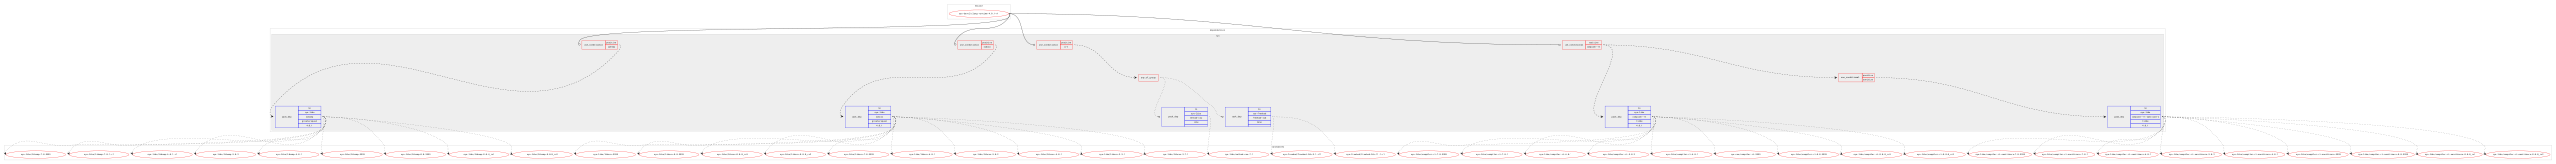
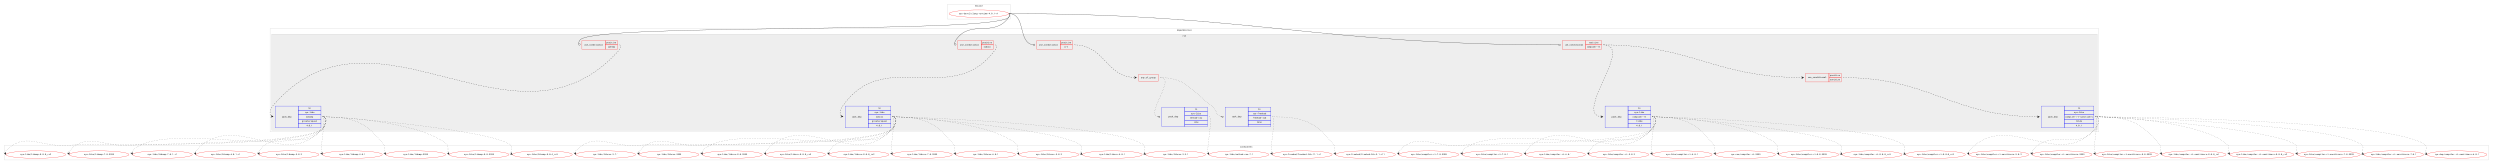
  digraph {
    compound=true
    concentrate=true
    fontname="Roboto Mono"
    fontsize=10
    newrank=true
    rankdir=TB
    ranksep=1.5
    node [color=red fontname="Roboto Mono" fontsize=10]
    edge [arrowhead=vee fontname="Roboto Mono" headport=w style=dotted tailport=e weight=100]
    n1 [label="sys-devel/clang-runtime-4.0.1-r1" width=4]
    n2 [color=blue label=<<TABLE BORDER="0" CELLBORDER="1" CELLSPACING="0" CELLPADDING="4" WIDTH="220"><TR><TD ROWSPAN="6" CELLPADDING="30">pack_dep</TD></TR><TR><TD WIDTH="110">no</TD></TR><TR><TD>sys-libs</TD></TR><TR><TD>compiler-rt</TD></TR><TR><TD>tilde</TD></TR><TR><TD>4.0.1</TD></TR></TABLE>> shape=none]
    n3 [color=blue label=<<TABLE BORDER="0" CELLBORDER="1" CELLSPACING="0" CELLPADDING="4" WIDTH="220"><TR><TD ROWSPAN="6" CELLPADDING="30">pack_dep</TD></TR><TR><TD WIDTH="110">no</TD></TR><TR><TD>sys-libs</TD></TR><TR><TD>compiler-rt-sanitizers</TD></TR><TR><TD>tilde</TD></TR><TR><TD>4.0.1</TD></TR></TABLE>> shape=none]
    n4 [label=<<TABLE BORDER="0" CELLBORDER="1" CELLSPACING="0" CELLPADDING="4"><TR><TD ROWSPAN="3" CELLPADDING="10">use_conditional</TD></TR><TR><TD>positive</TD></TR><TR><TD>sanitize</TD></TR></TABLE>> shape=none]
    n5 [label=<<TABLE BORDER="0" CELLBORDER="1" CELLSPACING="0" CELLPADDING="4"><TR><TD ROWSPAN="3" CELLPADDING="10">use_conditional</TD></TR><TR><TD>positive</TD></TR><TR><TD>compiler-rt</TD></TR></TABLE>> shape=none]
    n6 [color=blue label=<<TABLE BORDER="0" CELLBORDER="1" CELLSPACING="0" CELLPADDING="4" WIDTH="220"><TR><TD ROWSPAN="6" CELLPADDING="30">pack_dep</TD></TR><TR><TD WIDTH="110">no</TD></TR><TR><TD>sys-libs</TD></TR><TR><TD>netbsd-csu</TD></TR><TR><TD>none</TD></TR><TR><TD></TD></TR></TABLE>> shape=none]
    n7 [color=blue label=<<TABLE BORDER="0" CELLBORDER="1" CELLSPACING="0" CELLPADDING="4" WIDTH="220"><TR><TD ROWSPAN="6" CELLPADDING="30">pack_dep</TD></TR><TR><TD WIDTH="110">no</TD></TR><TR><TD>sys-freebsd</TD></TR><TR><TD>freebsd-lib</TD></TR><TR><TD>none</TD></TR><TR><TD></TD></TR></TABLE>> shape=none]
    n8 [label=<<TABLE BORDER="0" CELLBORDER="1" CELLSPACING="0" CELLPADDING="4"><TR><TD CELLPADDING="10">any_of_group</TD></TR></TABLE>> shape=none]
    n9 [label=<<TABLE BORDER="0" CELLBORDER="1" CELLSPACING="0" CELLPADDING="4"><TR><TD ROWSPAN="3" CELLPADDING="10">use_conditional</TD></TR><TR><TD>positive</TD></TR><TR><TD>crt</TD></TR></TABLE>> shape=none]
    n10 [color=blue label=<<TABLE BORDER="0" CELLBORDER="1" CELLSPACING="0" CELLPADDING="4" WIDTH="220"><TR><TD ROWSPAN="6" CELLPADDING="30">pack_dep</TD></TR><TR><TD WIDTH="110">no</TD></TR><TR><TD>sys-libs</TD></TR><TR><TD>libcxx</TD></TR><TR><TD>greaterequal</TD></TR><TR><TD>4.0.1</TD></TR></TABLE>> shape=none]
    n11 [label=<<TABLE BORDER="0" CELLBORDER="1" CELLSPACING="0" CELLPADDING="4"><TR><TD ROWSPAN="3" CELLPADDING="10">use_conditional</TD></TR><TR><TD>positive</TD></TR><TR><TD>libcxx</TD></TR></TABLE>> shape=none]
    n12 [color=blue label=<<TABLE BORDER="0" CELLBORDER="1" CELLSPACING="0" CELLPADDING="4" WIDTH="220"><TR><TD ROWSPAN="6" CELLPADDING="30">pack_dep</TD></TR><TR><TD WIDTH="110">no</TD></TR><TR><TD>sys-libs</TD></TR><TR><TD>libomp</TD></TR><TR><TD>greaterequal</TD></TR><TR><TD>4.0.1</TD></TR></TABLE>> shape=none]
    n13 [label=<<TABLE BORDER="0" CELLBORDER="1" CELLSPACING="0" CELLPADDING="4"><TR><TD ROWSPAN="3" CELLPADDING="10">use_conditional</TD></TR><TR><TD>positive</TD></TR><TR><TD>openmp</TD></TR></TABLE>> shape=none]
    n14 [label="sys-libs/compiler-rt-4.0.1" width=4]
    n15 [label="sys-libs/compiler-rt-5.0.2" width=4]
    n16 [label="sys-libs/compiler-rt-6.0.1" width=4]
    n17 [label="sys-libs/compiler-rt-7.0.1" width=4]
    n18 [label="sys-libs/compiler-rt-7.0.9999" width=4]
    n19 [label="sys-libs/compiler-rt-8.0.0_rc2" width=4]
    n20 [label="sys-libs/compiler-rt-8.0.0_rc3" width=4]
    n21 [label="sys-libs/compiler-rt-8.0.9999" width=4]
    n22 [label="sys-csu/compiler-rt-9999" width=4]
-   n23 [label="sys-libs/compiler-rt-sanitizers-4.0.1" width=4]
    n24 [label="sys-libs/compiler-rt-sanitizers-5.0.2" width=4]
-   n25 [label="sys-libs/compiler-rt-sanitizers-6.0.1" width=4]
+   n25 [label="sys-dep/compiler-rt-sanitizers-6.0.1" width=4]
    n26 [label="sys-libs/compiler-rt-sanitizers-7.0.1" width=4]
    n27 [label="sys-libs/compiler-rt-sanitizers-7.0.9999" width=4]
    n28 [label="sys-libs/compiler-rt-sanitizers-8.0.0_rc2" width=4]
    n29 [label="sys-libs/compiler-rt-sanitizers-8.0.0_rc3" width=4]
    n30 [label="sys-libs/compiler-rt-sanitizers-8.0.9999" width=4]
    n31 [label="sys-libs/compiler-rt-sanitizers-9999" width=4]
    n32 [label="sys-libs/netbsd-csu-7.1" width=4]
    n33 [label="sys-freebsd/freebsd-lib-11.1-r1" width=4]
    n34 [label="sys-freebsd/freebsd-lib-9.1-r11" width=4]
    n35 [label="sys-libs/libcxx-3.7.1" width=4]
    n36 [label="sys-libs/libcxx-3.9.1" width=4]
    n37 [label="sys-libs/libcxx-4.0.1" width=4]
    n38 [label="sys-libs/libcxx-5.0.2" width=4]
    n39 [label="sys-libs/libcxx-6.0.1" width=4]
    n40 [label="sys-libs/libcxx-7.0.9999" width=4]
    n41 [label="sys-libs/libcxx-8.0.0_rc2" width=4]
    n42 [label="sys-libs/libcxx-8.0.0_rc3" width=4]
    n43 [label="sys-libs/libcxx-8.0.9999" width=4]
    n44 [label="sys-libs/libcxx-9999" width=4]
    n45 [label="sys-libs/libomp-4.0.1" width=4]
    n46 [label="sys-libs/libomp-5.0.2" width=4]
    n47 [label="sys-libs/libomp-6.0.1-r1" width=4]
    n48 [label="sys-libs/libomp-7.0.1-r1" width=4]
    n49 [label="sys-libs/libomp-7.0.9999" width=4]
    n50 [label="sys-libs/libomp-8.0.0_rc2" width=4]
    n51 [label="sys-libs/libomp-8.0.4_rc3" width=4]
    n52 [label="sys-libs/libomp-8.0.9999" width=4]
    n53 [label="sys-libs/libomp-9999" width=4]
    subgraph cluster_1 {
      color=gray
      label=<<i>ebuild</i>>
      rank=same
      n1
    }
    subgraph cluster_2 {
      color=gray
      label=<<i>dependencies</i>>
      subgraph cluster_3 {
        color=gray
        fillcolor="#eeeeee"
        label=<<i>compile</i>>
        style=filled
      }
      subgraph cluster_4 {
        color=gray
        fillcolor="#eeeeee"
        label=<<i>compile and run</i>>
        style=filled
      }
      subgraph cluster_5 {
        color=gray
        fillcolor="#eeeeee"
        label=<<i>run</i>>
        style=filled
        subgraph sub_6 {
          color=gray
          fillcolor="#eeeeee"
          label=<<i>run</i>>
          style=filled
          n5
          subgraph sub_7 {
            color=gray
            fillcolor="#eeeeee"
            label=<<i>run</i>>
            style=filled
            n2
          }
          subgraph sub_8 {
            color=gray
            fillcolor="#eeeeee"
            label=<<i>run</i>>
            style=filled
            n4
            subgraph sub_9 {
              color=gray
              fillcolor="#eeeeee"
              label=<<i>run</i>>
              style=filled
              n3
            }
          }
        }
        subgraph sub_10 {
          color=gray
          fillcolor="#eeeeee"
          label=<<i>run</i>>
          style=filled
          n9
          subgraph sub_11 {
            color=gray
            fillcolor="#eeeeee"
            label=<<i>run</i>>
            style=filled
            n8
            subgraph sub_12 {
              color=gray
              fillcolor="#eeeeee"
              label=<<i>run</i>>
              style=filled
              n6
            }
            subgraph sub_13 {
              color=gray
              fillcolor="#eeeeee"
              label=<<i>run</i>>
              style=filled
              n7
            }
          }
        }
        subgraph sub_14 {
          color=gray
          fillcolor="#eeeeee"
          label=<<i>run</i>>
          style=filled
          n11
          subgraph sub_15 {
            color=gray
            fillcolor="#eeeeee"
            label=<<i>run</i>>
            style=filled
            n10
          }
        }
        subgraph sub_16 {
          color=gray
          fillcolor="#eeeeee"
          label=<<i>run</i>>
          style=filled
          n13
          subgraph sub_17 {
            color=gray
            fillcolor="#eeeeee"
            label=<<i>run</i>>
            style=filled
            n12
          }
        }
      }
    }
    subgraph cluster_18 {
      color=gray
      label=<<i>candidates</i>>
      rank=same
      subgraph sub_19 {
        color=black
        label=<<i>candidates</i>>
        nodesep=1
        rank=same
        n14
        n15
        n16
        n17
        n18
        n19
        n20
        n21
        n22
      }
      subgraph sub_20 {
        color=black
        label=<<i>candidates</i>>
        nodesep=1
        rank=same
-       n23
        n24
        n25
        n26
        n27
        n28
        n29
        n30
        n31
      }
      subgraph sub_21 {
        color=black
        label=<<i>candidates</i>>
        nodesep=1
        rank=same
        n32
      }
      subgraph sub_22 {
        color=black
        label=<<i>candidates</i>>
        nodesep=1
        rank=same
        n33
        n34
      }
      subgraph sub_23 {
        color=black
        label=<<i>candidates</i>>
        nodesep=1
        rank=same
        n35
        n36
        n37
        n38
        n39
        n40
        n41
        n42
        n43
        n44
      }
      subgraph sub_24 {
        color=black
        label=<<i>candidates</i>>
        nodesep=1
        rank=same
        n45
        n46
        n47
        n48
        n49
        n50
        n51
        n52
        n53
      }
    }
    n1 -> n5 [arrowhead=odot style=solid weight=20]
    n1 -> n9 [arrowhead=odot style=solid weight=20]
    n1 -> n11 [arrowhead=odot style=solid weight=20]
    n1 -> n13 [arrowhead=odot style=solid weight=20]
    n2 -> n14
    n2 -> n15
    n2 -> n16
    n2 -> n17
    n2 -> n18
    n2 -> n19
    n2 -> n20
    n2 -> n21
    n2 -> n22
-   n3 -> n23
    n3 -> n24
    n3 -> n25
    n3 -> n26
    n3 -> n27
    n3 -> n28
    n3 -> n29
    n3 -> n30
    n3 -> n31
    n4 -> n3 [style=dashed weight=20]
    n5 -> n2 [style=dashed weight=20]
    n5 -> n4 [style=dashed weight=20]
    n6 -> n32
    n7 -> n33
    n7 -> n34
    n8 -> n6 [arrowhead=oinv weight=20]
    n8 -> n7 [arrowhead=oinv weight=20]
    n9 -> n8 [style=dashed weight=20]
    n10 -> n35
    n10 -> n36
    n10 -> n37
    n10 -> n38
    n10 -> n39
    n10 -> n40
    n10 -> n41
    n10 -> n42
    n10 -> n43
    n10 -> n44
    n11 -> n10 [style=dashed weight=20]
    n12 -> n45
    n12 -> n46
    n12 -> n47
    n12 -> n48
    n12 -> n49
    n12 -> n50
    n12 -> n51
    n12 -> n52
    n12 -> n53
    n13 -> n12 [style=dashed weight=20]
  }
